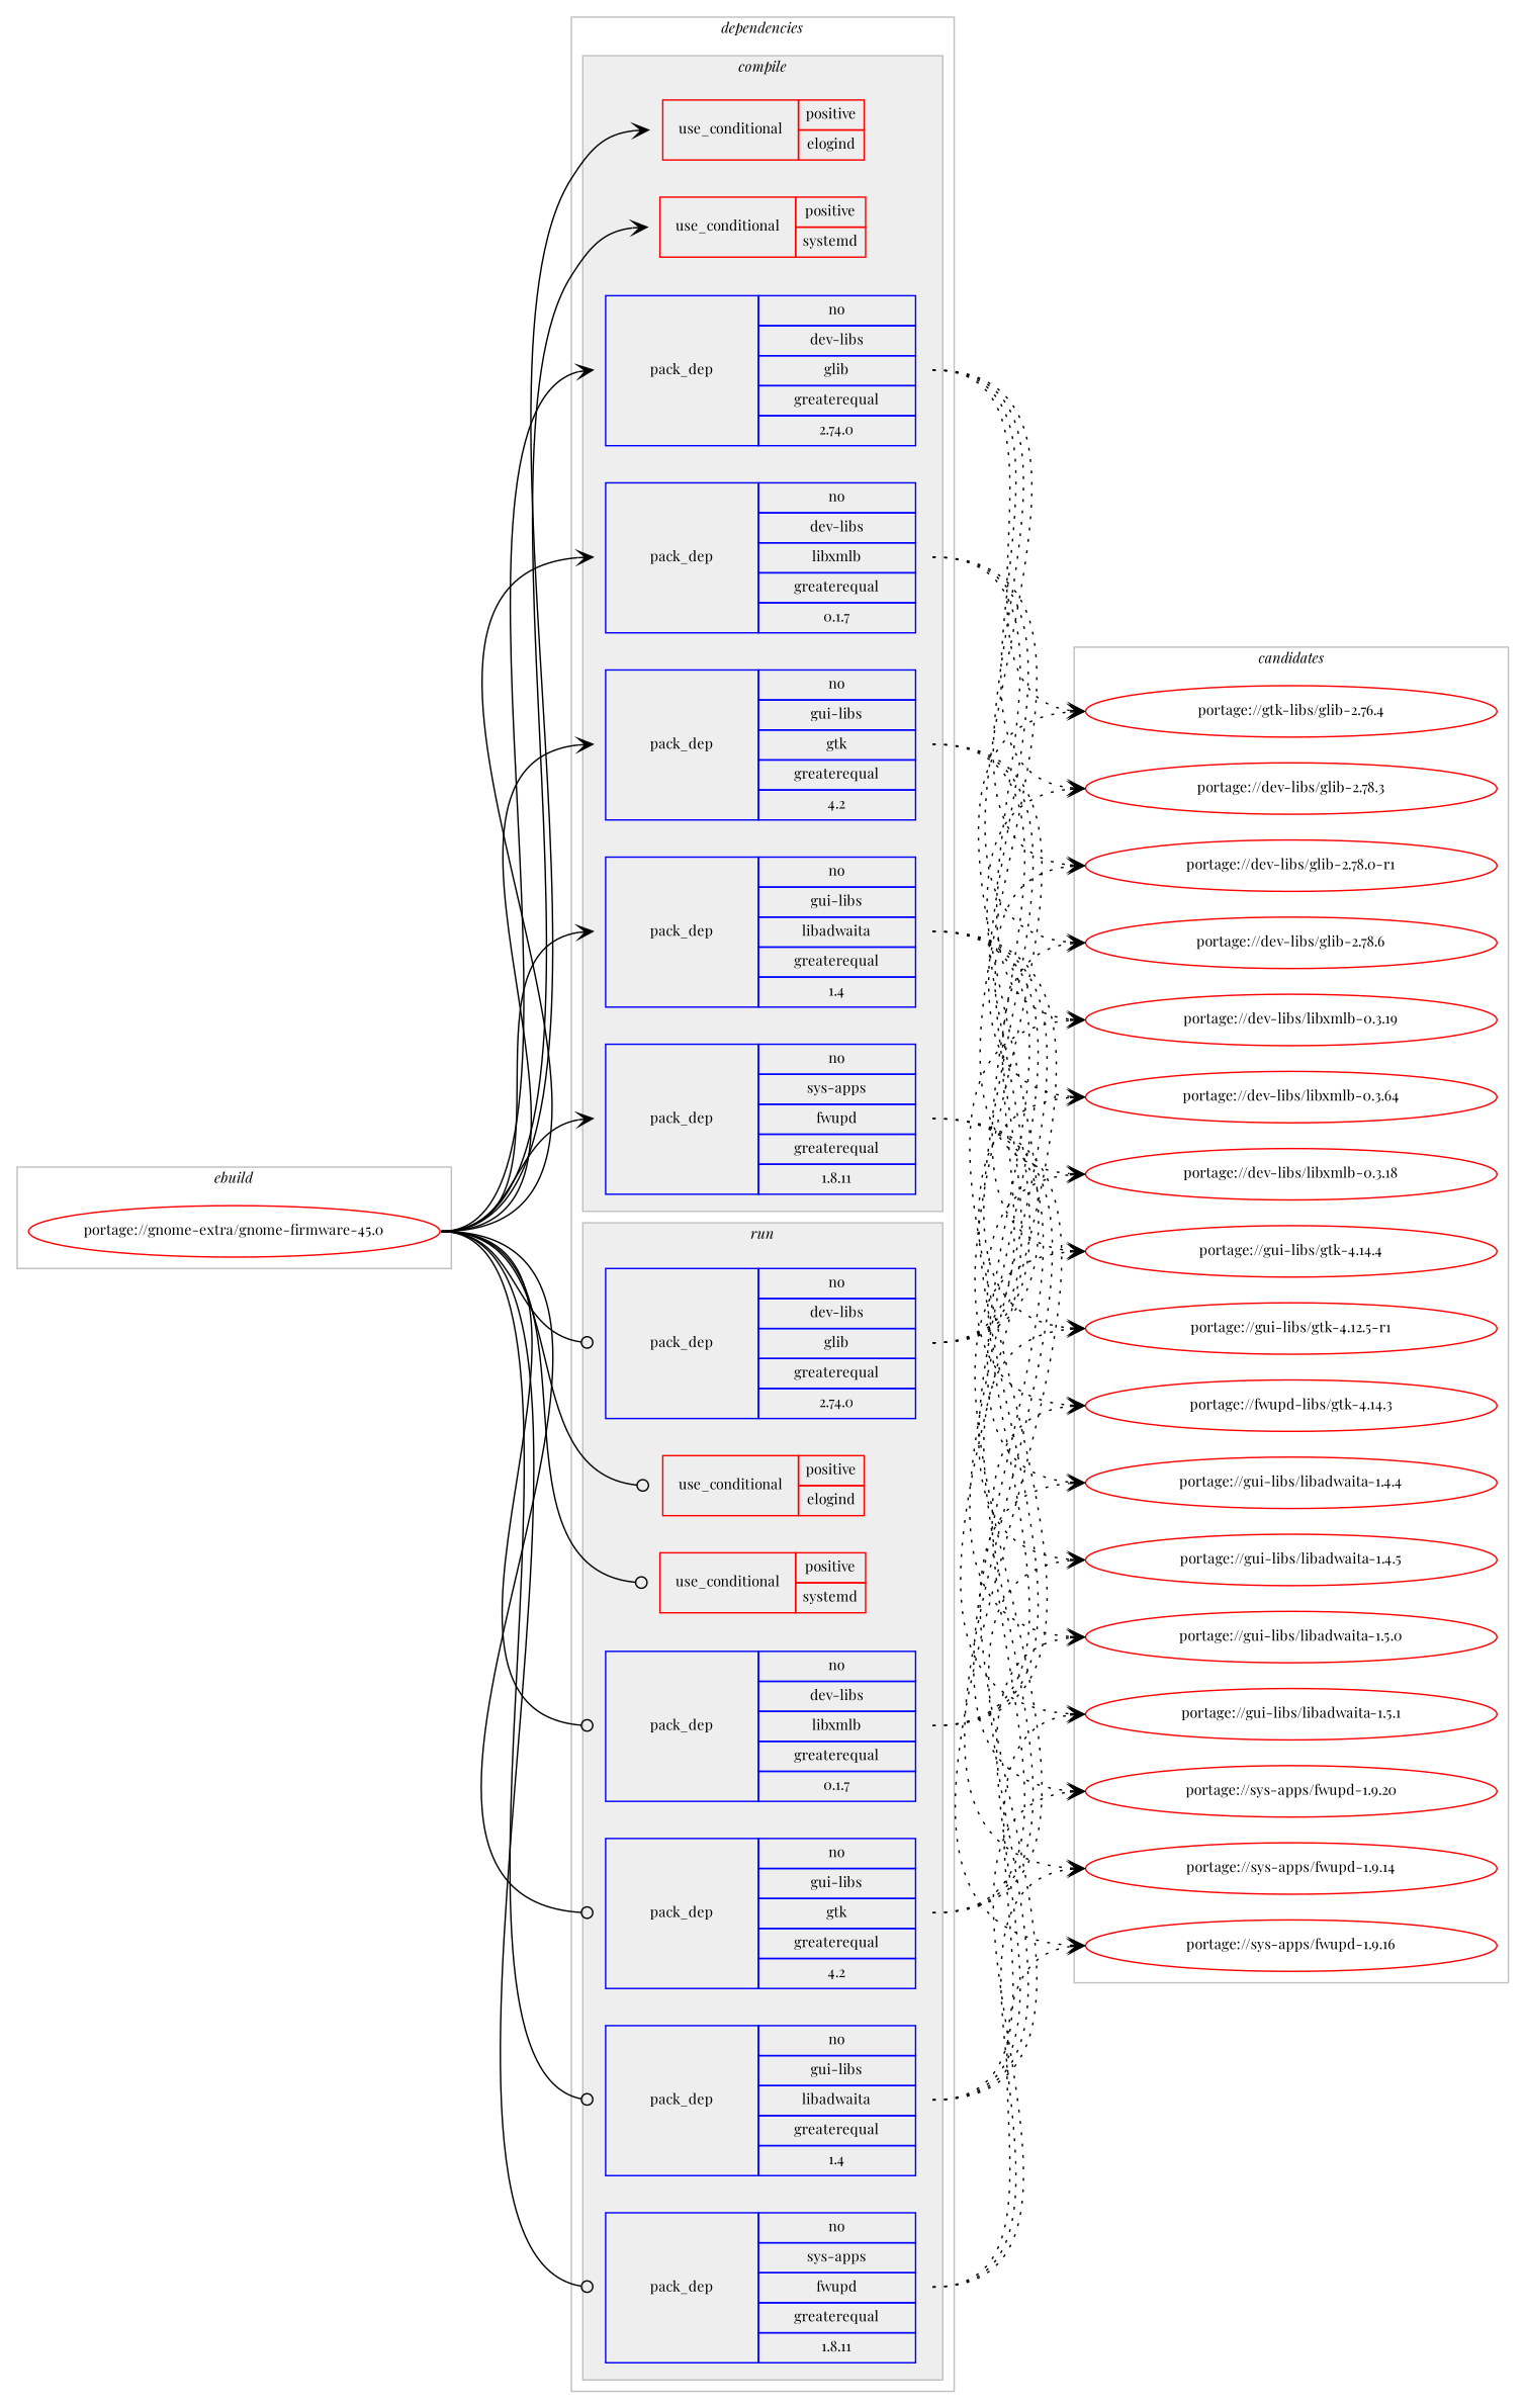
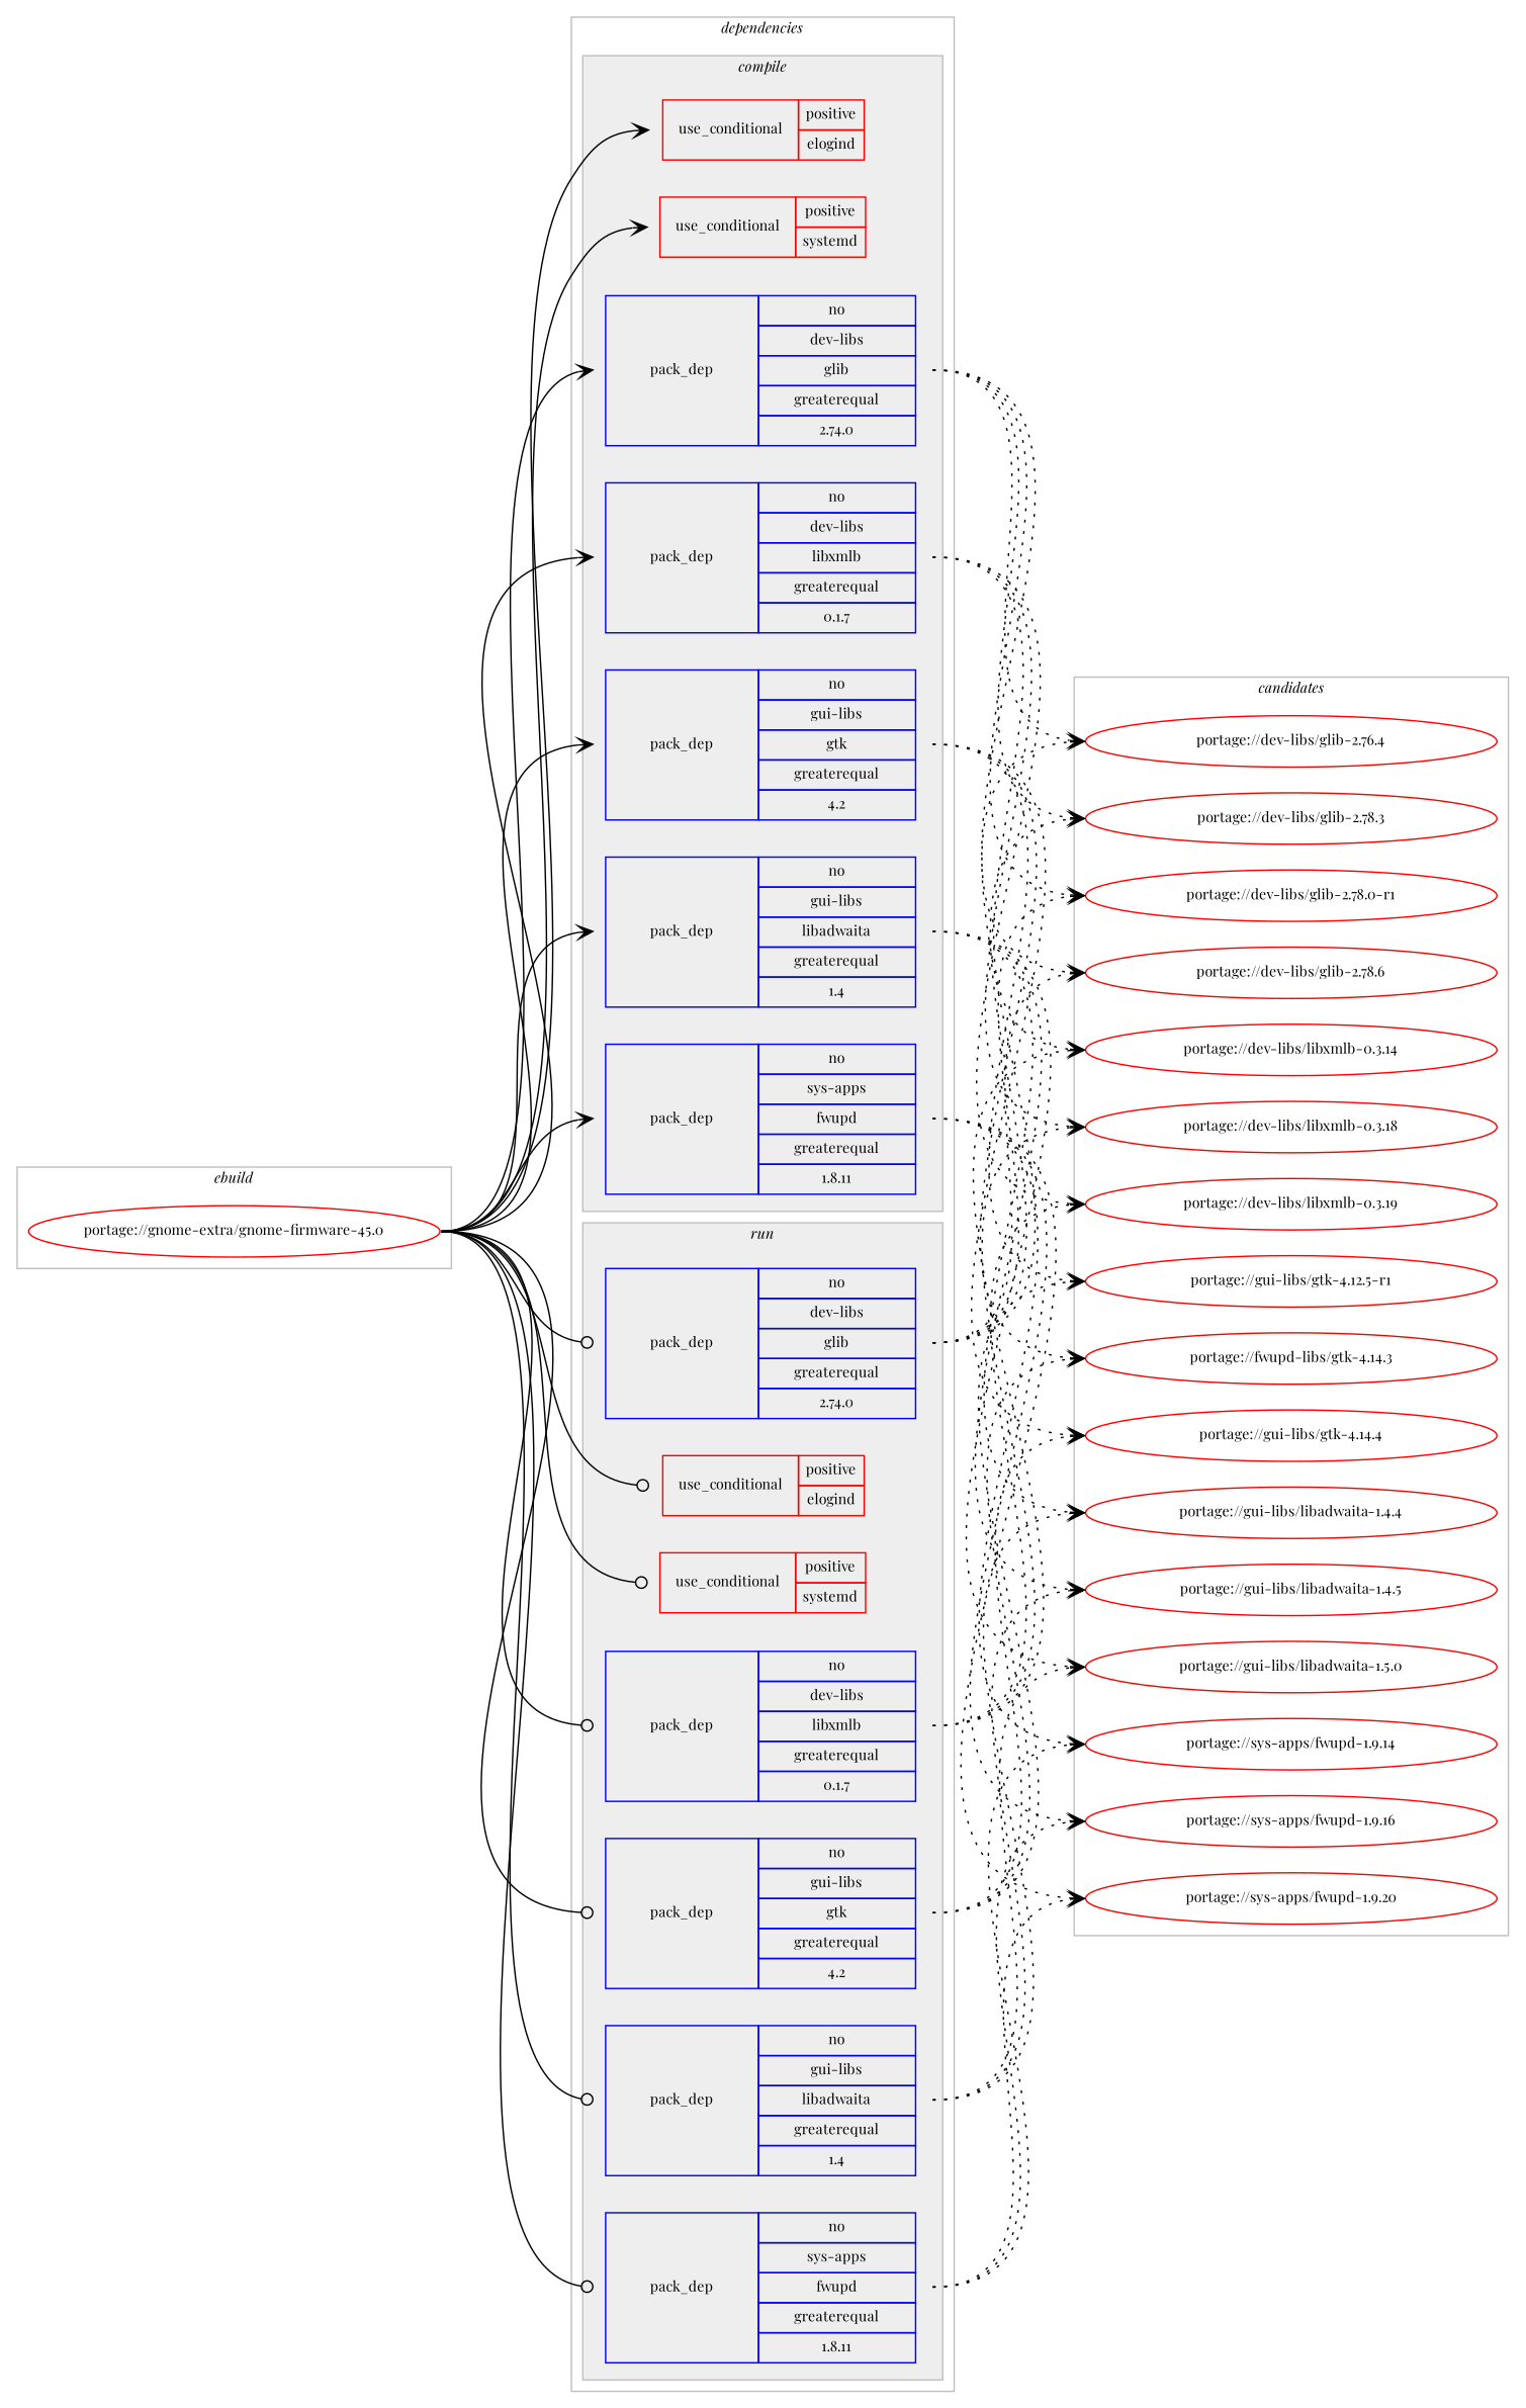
  digraph {
    compound=true
    concentrate=true
    fontname="Playfair Display"
    fontsize=10
    newrank=true
    rankdir=LR
    ranksep=1.5
    node [color=red fontname="Playfair Display" fontsize=10]
    edge [arrowhead=vee fontname="Playfair Display" headport=w style=dotted tailport=e weight=100]
    n1 [label="portage://gnome-extra/gnome-firmware-45.0" width=4]
    n2 [label=<<TABLE BORDER="0" CELLBORDER="1" CELLSPACING="0" CELLPADDING="4"><TR><TD ROWSPAN="3" CELLPADDING="10">use_conditional</TD></TR><TR><TD>positive</TD></TR><TR><TD>elogind</TD></TR></TABLE>> shape=none]
    n3 [label=<<TABLE BORDER="0" CELLBORDER="1" CELLSPACING="0" CELLPADDING="4"><TR><TD ROWSPAN="3" CELLPADDING="10">use_conditional</TD></TR><TR><TD>positive</TD></TR><TR><TD>systemd</TD></TR></TABLE>> shape=none]
    n4 [color=blue label=<<TABLE BORDER="0" CELLBORDER="1" CELLSPACING="0" CELLPADDING="4" WIDTH="220"><TR><TD ROWSPAN="6" CELLPADDING="30">pack_dep</TD></TR><TR><TD WIDTH="110">no</TD></TR><TR><TD>dev-libs</TD></TR><TR><TD>glib</TD></TR><TR><TD>greaterequal</TD></TR><TR><TD>2.74.0</TD></TR></TABLE>> shape=none]
    n5 [color=blue label=<<TABLE BORDER="0" CELLBORDER="1" CELLSPACING="0" CELLPADDING="4" WIDTH="220"><TR><TD ROWSPAN="6" CELLPADDING="30">pack_dep</TD></TR><TR><TD WIDTH="110">no</TD></TR><TR><TD>dev-libs</TD></TR><TR><TD>libxmlb</TD></TR><TR><TD>greaterequal</TD></TR><TR><TD>0.1.7</TD></TR></TABLE>> shape=none]
    n6 [color=blue label=<<TABLE BORDER="0" CELLBORDER="1" CELLSPACING="0" CELLPADDING="4" WIDTH="220"><TR><TD ROWSPAN="6" CELLPADDING="30">pack_dep</TD></TR><TR><TD WIDTH="110">no</TD></TR><TR><TD>gui-libs</TD></TR><TR><TD>gtk</TD></TR><TR><TD>greaterequal</TD></TR><TR><TD>4.2</TD></TR></TABLE>> shape=none]
    n7 [color=blue label=<<TABLE BORDER="0" CELLBORDER="1" CELLSPACING="0" CELLPADDING="4" WIDTH="220"><TR><TD ROWSPAN="6" CELLPADDING="30">pack_dep</TD></TR><TR><TD WIDTH="110">no</TD></TR><TR><TD>gui-libs</TD></TR><TR><TD>libadwaita</TD></TR><TR><TD>greaterequal</TD></TR><TR><TD>1.4</TD></TR></TABLE>> shape=none]
    n8 [color=blue label=<<TABLE BORDER="0" CELLBORDER="1" CELLSPACING="0" CELLPADDING="4" WIDTH="220"><TR><TD ROWSPAN="6" CELLPADDING="30">pack_dep</TD></TR><TR><TD WIDTH="110">no</TD></TR><TR><TD>sys-apps</TD></TR><TR><TD>fwupd</TD></TR><TR><TD>greaterequal</TD></TR><TR><TD>1.8.11</TD></TR></TABLE>> shape=none]
    n9 [color=blue label=<<TABLE BORDER="0" CELLBORDER="1" CELLSPACING="0" CELLPADDING="4" WIDTH="220"><TR><TD ROWSPAN="6" CELLPADDING="30">pack_dep</TD></TR><TR><TD WIDTH="110">no</TD></TR><TR><TD>dev-libs</TD></TR><TR><TD>glib</TD></TR><TR><TD>greaterequal</TD></TR><TR><TD>2.74.0</TD></TR></TABLE>> shape=none]
    n10 [label=<<TABLE BORDER="0" CELLBORDER="1" CELLSPACING="0" CELLPADDING="4"><TR><TD ROWSPAN="3" CELLPADDING="10">use_conditional</TD></TR><TR><TD>positive</TD></TR><TR><TD>elogind</TD></TR></TABLE>> shape=none]
    n11 [label=<<TABLE BORDER="0" CELLBORDER="1" CELLSPACING="0" CELLPADDING="4"><TR><TD ROWSPAN="3" CELLPADDING="10">use_conditional</TD></TR><TR><TD>positive</TD></TR><TR><TD>systemd</TD></TR></TABLE>> shape=none]
    n12 [color=blue label=<<TABLE BORDER="0" CELLBORDER="1" CELLSPACING="0" CELLPADDING="4" WIDTH="220"><TR><TD ROWSPAN="6" CELLPADDING="30">pack_dep</TD></TR><TR><TD WIDTH="110">no</TD></TR><TR><TD>dev-libs</TD></TR><TR><TD>libxmlb</TD></TR><TR><TD>greaterequal</TD></TR><TR><TD>0.1.7</TD></TR></TABLE>> shape=none]
    n13 [color=blue label=<<TABLE BORDER="0" CELLBORDER="1" CELLSPACING="0" CELLPADDING="4" WIDTH="220"><TR><TD ROWSPAN="6" CELLPADDING="30">pack_dep</TD></TR><TR><TD WIDTH="110">no</TD></TR><TR><TD>gui-libs</TD></TR><TR><TD>gtk</TD></TR><TR><TD>greaterequal</TD></TR><TR><TD>4.2</TD></TR></TABLE>> shape=none]
    n14 [color=blue label=<<TABLE BORDER="0" CELLBORDER="1" CELLSPACING="0" CELLPADDING="4" WIDTH="220"><TR><TD ROWSPAN="6" CELLPADDING="30">pack_dep</TD></TR><TR><TD WIDTH="110">no</TD></TR><TR><TD>gui-libs</TD></TR><TR><TD>libadwaita</TD></TR><TR><TD>greaterequal</TD></TR><TR><TD>1.4</TD></TR></TABLE>> shape=none]
    n15 [color=blue label=<<TABLE BORDER="0" CELLBORDER="1" CELLSPACING="0" CELLPADDING="4" WIDTH="220"><TR><TD ROWSPAN="6" CELLPADDING="30">pack_dep</TD></TR><TR><TD WIDTH="110">no</TD></TR><TR><TD>sys-apps</TD></TR><TR><TD>fwupd</TD></TR><TR><TD>greaterequal</TD></TR><TR><TD>1.8.11</TD></TR></TABLE>> shape=none]
-   n16 [label="portage://gtk-libs/glib-2.76.4" width=4]
+   n16 [label="portage://dev-libs/glib-2.76.4" width=4]
    n17 [label="portage://dev-libs/glib-2.78.3" width=4]
    n18 [label="portage://dev-libs/glib-2.78.0-r1" width=4]
    n19 [label="portage://dev-libs/glib-2.78.6" width=4]
-   n20 [label="portage://dev-libs/libxmlb-0.3.64" width=4]
+   n20 [label="portage://dev-libs/libxmlb-0.3.14" width=4]
    n21 [label="portage://dev-libs/libxmlb-0.3.18" width=4]
    n22 [label="portage://dev-libs/libxmlb-0.3.19" width=4]
    n23 [label="portage://gui-libs/gtk-4.12.5-r1" width=4]
    n24 [label="portage://fwupd-libs/gtk-4.14.3" width=4]
    n25 [label="portage://gui-libs/gtk-4.14.4" width=4]
    n26 [label="portage://gui-libs/libadwaita-1.4.4" width=4]
    n27 [label="portage://gui-libs/libadwaita-1.4.5" width=4]
    n28 [label="portage://gui-libs/libadwaita-1.5.0" width=4]
-   n29 [label="portage://gui-libs/libadwaita-1.5.1" width=4]
    n30 [label="portage://sys-apps/fwupd-1.9.14" width=4]
    n31 [label="portage://sys-apps/fwupd-1.9.16" width=4]
    n32 [label="portage://sys-apps/fwupd-1.9.20" width=4]
    subgraph cluster_1 {
      color=gray
      label=<<i>ebuild</i>>
      rank=same
      n1
    }
    subgraph cluster_2 {
      color=gray
      label=<<i>dependencies</i>>
      subgraph cluster_3 {
        color=gray
        fillcolor="#eeeeee"
        label=<<i>compile</i>>
        style=filled
        subgraph sub_4 {
          color=gray
          fillcolor="#eeeeee"
          label=<<i>compile</i>>
          style=filled
          n2
        }
        subgraph sub_5 {
          color=gray
          fillcolor="#eeeeee"
          label=<<i>compile</i>>
          style=filled
          n3
        }
        subgraph sub_6 {
          color=gray
          fillcolor="#eeeeee"
          label=<<i>compile</i>>
          style=filled
          n4
        }
        subgraph sub_7 {
          color=gray
          fillcolor="#eeeeee"
          label=<<i>compile</i>>
          style=filled
          n5
        }
        subgraph sub_8 {
          color=gray
          fillcolor="#eeeeee"
          label=<<i>compile</i>>
          style=filled
          n6
        }
        subgraph sub_9 {
          color=gray
          fillcolor="#eeeeee"
          label=<<i>compile</i>>
          style=filled
          n7
        }
        subgraph sub_10 {
          color=gray
          fillcolor="#eeeeee"
          label=<<i>compile</i>>
          style=filled
          n8
        }
      }
      subgraph cluster_11 {
        color=gray
        fillcolor="#eeeeee"
        label=<<i>compile and run</i>>
        style=filled
      }
      subgraph cluster_12 {
        color=gray
        fillcolor="#eeeeee"
        label=<<i>run</i>>
        style=filled
        subgraph sub_13 {
          color=gray
          fillcolor="#eeeeee"
          label=<<i>run</i>>
          style=filled
          n9
        }
        subgraph sub_14 {
          color=gray
          fillcolor="#eeeeee"
          label=<<i>run</i>>
          style=filled
          n10
        }
        subgraph sub_15 {
          color=gray
          fillcolor="#eeeeee"
          label=<<i>run</i>>
          style=filled
          n11
        }
        subgraph sub_16 {
          color=gray
          fillcolor="#eeeeee"
          label=<<i>run</i>>
          style=filled
          n12
        }
        subgraph sub_17 {
          color=gray
          fillcolor="#eeeeee"
          label=<<i>run</i>>
          style=filled
          n13
        }
        subgraph sub_18 {
          color=gray
          fillcolor="#eeeeee"
          label=<<i>run</i>>
          style=filled
          n14
        }
        subgraph sub_19 {
          color=gray
          fillcolor="#eeeeee"
          label=<<i>run</i>>
          style=filled
          n15
        }
      }
    }
    subgraph cluster_20 {
      color=gray
      label=<<i>candidates</i>>
      rank=same
      subgraph sub_21 {
        color=black
        label=<<i>candidates</i>>
        nodesep=1
        rank=same
        n16
        n17
        n18
        n19
      }
      subgraph sub_22 {
        color=black
        label=<<i>candidates</i>>
        nodesep=1
        rank=same
        n20
        n21
        n22
      }
      subgraph sub_23 {
        color=black
        label=<<i>candidates</i>>
        nodesep=1
        rank=same
        n23
        n24
        n25
      }
      subgraph sub_24 {
        color=black
        label=<<i>candidates</i>>
        nodesep=1
        rank=same
        n26
        n27
        n28
-       n29
      }
      subgraph sub_25 {
        color=black
        label=<<i>candidates</i>>
        nodesep=1
        rank=same
        n30
        n31
        n32
      }
      subgraph sub_26 {
        color=black
        label=<<i>candidates</i>>
        nodesep=1
        rank=same
        n16
        n17
        n18
        n19
      }
      subgraph sub_27 {
        color=black
        label=<<i>candidates</i>>
        nodesep=1
        rank=same
        n20
        n21
        n22
      }
      subgraph sub_28 {
        color=black
        label=<<i>candidates</i>>
        nodesep=1
        rank=same
        n23
        n24
        n25
      }
      subgraph sub_29 {
        color=black
        label=<<i>candidates</i>>
        nodesep=1
        rank=same
        n26
        n27
        n28
-       n29
      }
      subgraph sub_30 {
        color=black
        label=<<i>candidates</i>>
        nodesep=1
        rank=same
        n30
        n31
        n32
      }
    }
    n1 -> n2 [style=solid weight=20]
    n1 -> n3 [style=solid weight=20]
    n1 -> n4 [style=solid weight=20]
    n1 -> n5 [style=solid weight=20]
    n1 -> n6 [style=solid weight=20]
    n1 -> n7 [style=solid weight=20]
    n1 -> n8 [style=solid weight=20]
    n1 -> n9 [arrowhead=odot style=solid weight=20]
    n1 -> n10 [arrowhead=odot style=solid weight=20]
    n1 -> n11 [arrowhead=odot style=solid weight=20]
    n1 -> n12 [arrowhead=odot style=solid weight=20]
    n1 -> n13 [arrowhead=odot style=solid weight=20]
    n1 -> n14 [arrowhead=odot style=solid weight=20]
    n1 -> n15 [arrowhead=odot style=solid weight=20]
    n4 -> n16
    n4 -> n17
    n4 -> n18
    n4 -> n19
    n5 -> n20
    n5 -> n21
    n5 -> n22
    n6 -> n23
    n6 -> n24
    n6 -> n25
    n7 -> n26
    n7 -> n27
    n7 -> n28
-   n7 -> n29
    n8 -> n30
    n8 -> n31
    n8 -> n32
    n9 -> n16
    n9 -> n17
    n9 -> n18
    n9 -> n19
    n12 -> n20
    n12 -> n21
    n12 -> n22
    n13 -> n23
    n13 -> n24
    n13 -> n25
    n14 -> n26
    n14 -> n27
    n14 -> n28
-   n14 -> n29
    n15 -> n30
    n15 -> n31
    n15 -> n32
  }
